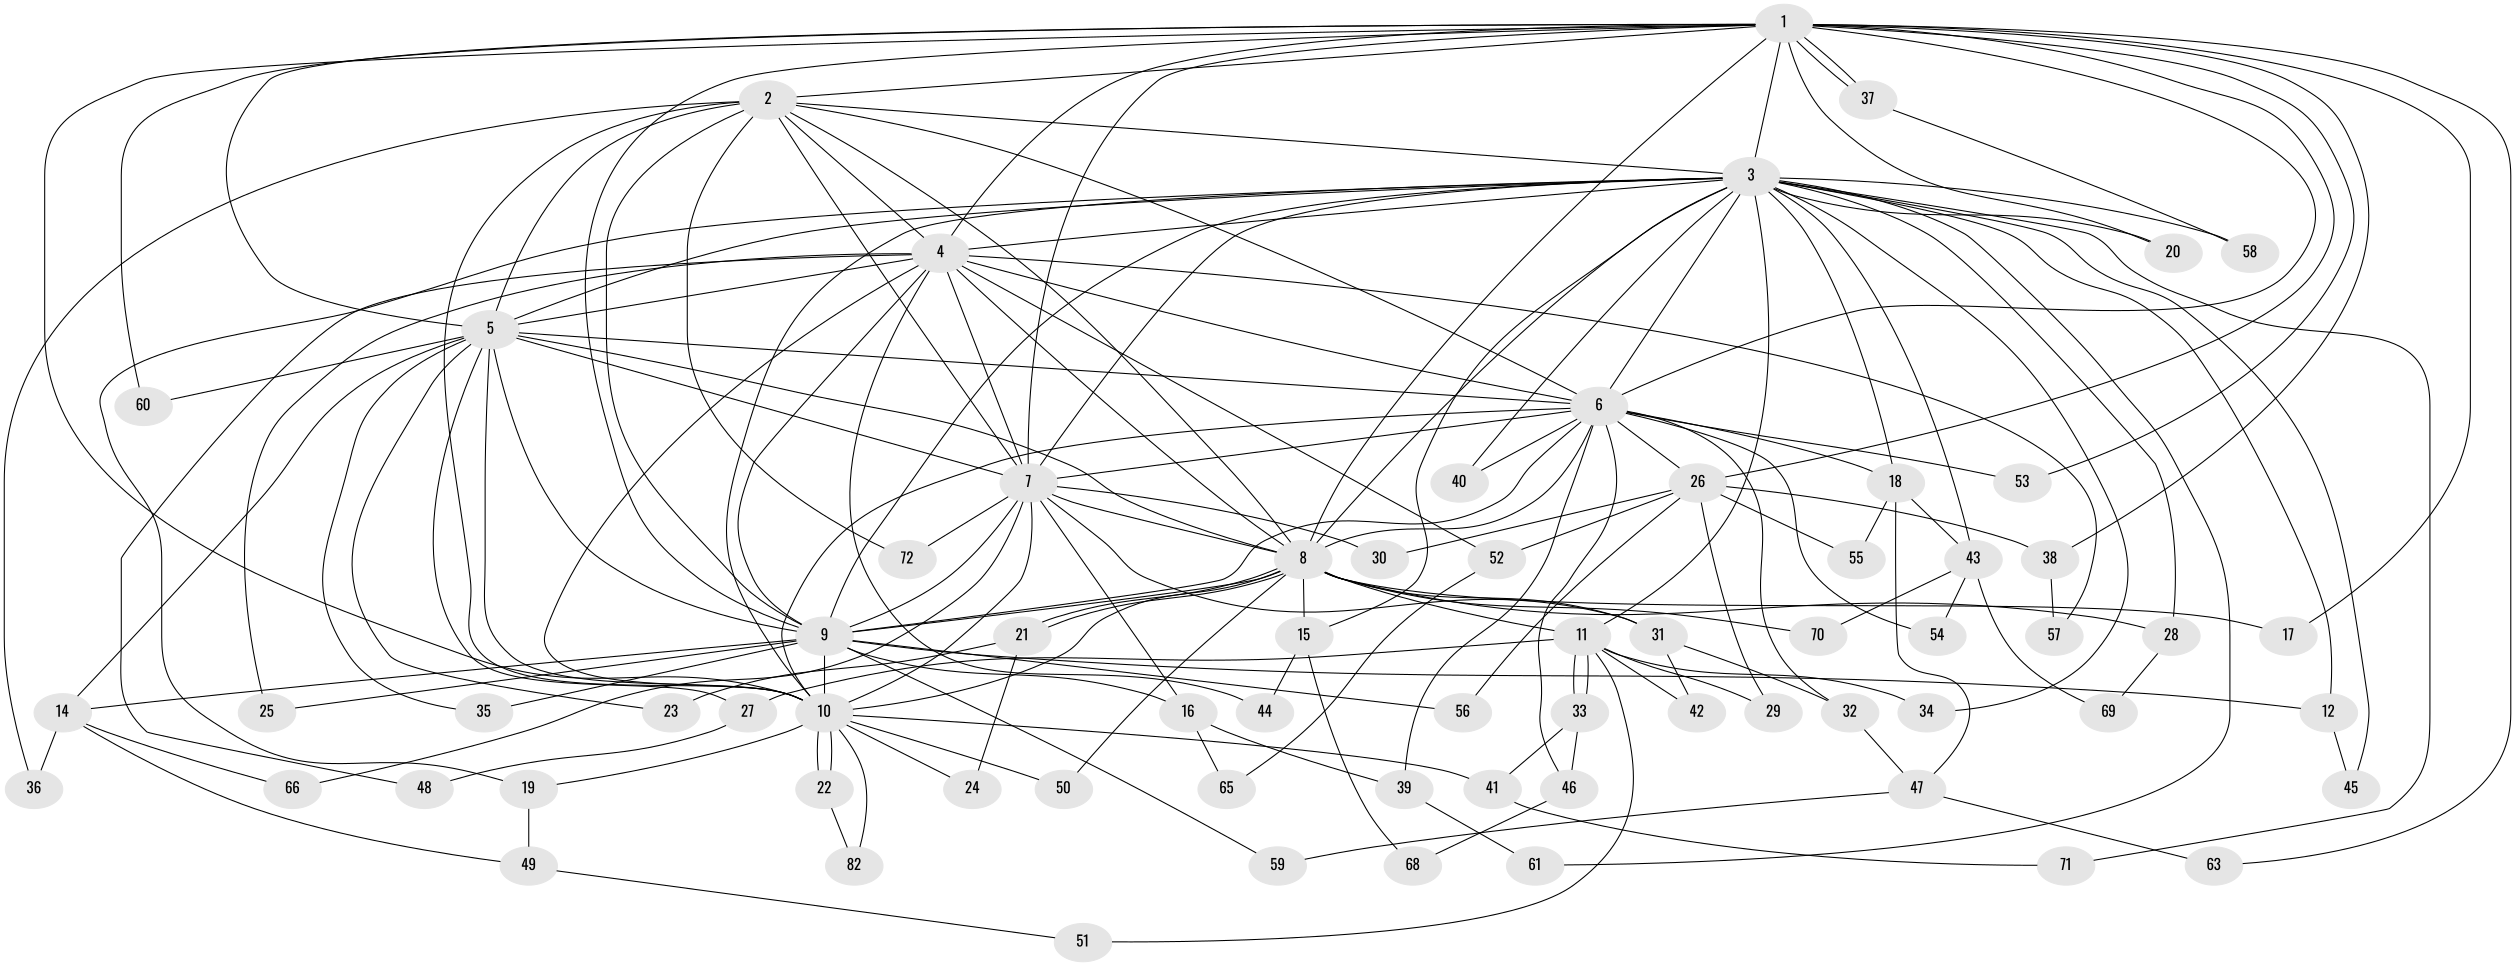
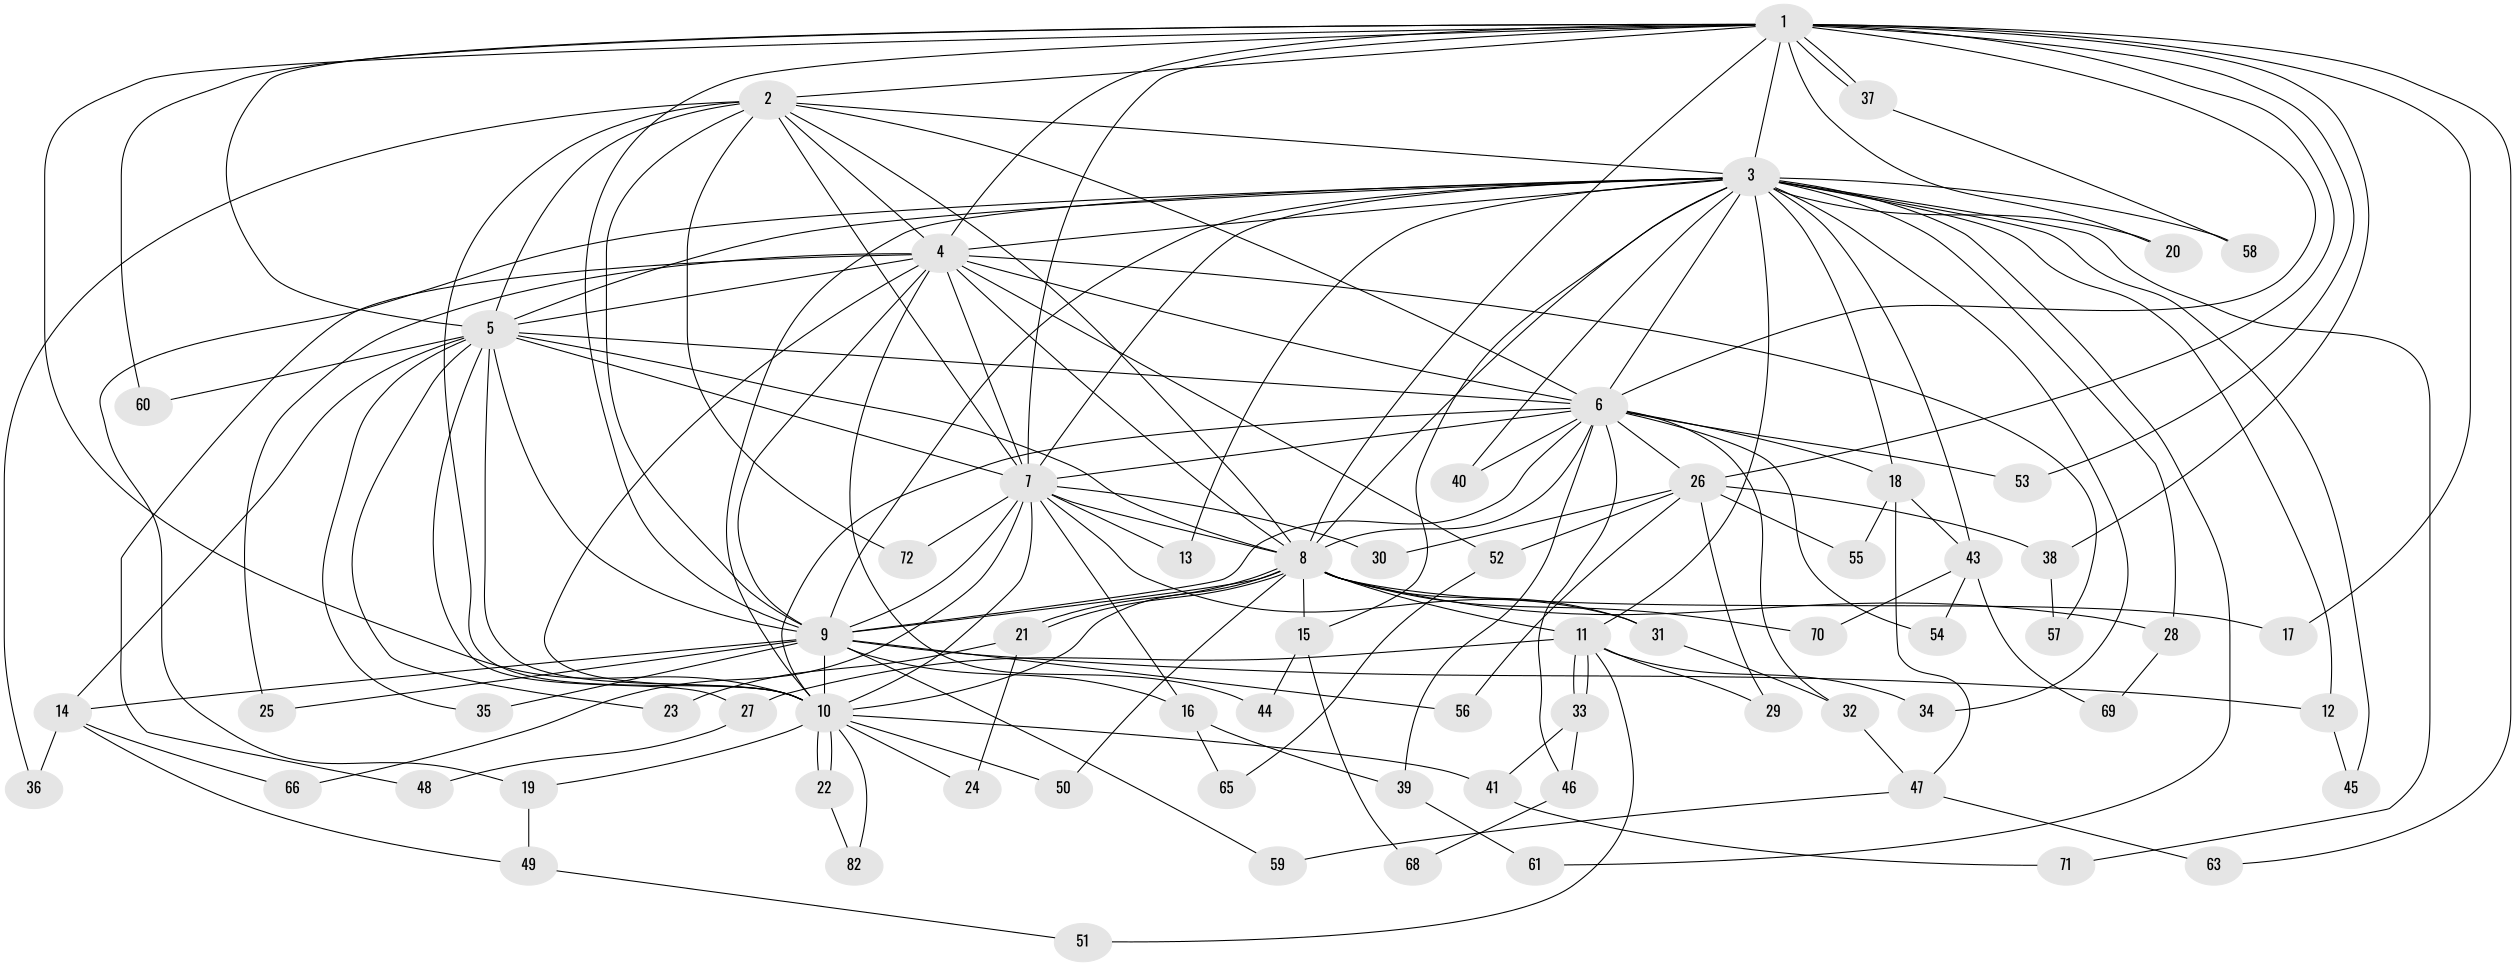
  graph {
    fontname=Oswald
    node [color=gray90 fontname=Oswald style=filled]
    edge [fontname=Oswald]
    1
    2
    3
    4
    5
    6
    7
    8
    9
    10
    17
    20
    26
    37
    38
    53
    60
    63
    36
    72
    11
    12
+   13
    15
    18
    19
    28
    34
    40
    43
    45
    58
    61
    71
    25
    44
    48
    52
    57
    14
    23
    27
    35
    32
    39
    46
    54
    16
    30
    31
    66
    21
    50
    70
    56
    59
    22
    24
    41
    n60 [label=82]
    29
    55
    33
-   42
    51
    68
    47
    49
    69
    65
    1 -- 2
    1 -- 3
    1 -- 4
    1 -- 5
    1 -- 6
    1 -- 7
    1 -- 8
    1 -- 9
    1 -- 10
    1 -- 17
    1 -- 20
    1 -- 26
    1 -- 37
    1 -- 37
    1 -- 38
    1 -- 53
    1 -- 60
    1 -- 63
    2 -- 3
    2 -- 4
    2 -- 5
    2 -- 6
    2 -- 7
    2 -- 8
    2 -- 9
    2 -- 10
    2 -- 36
    2 -- 72
    3 -- 4
    3 -- 5
    3 -- 6
    3 -- 7
    3 -- 8
    3 -- 9
    3 -- 10
    3 -- 20
    3 -- 11
    3 -- 12
+   3 -- 13
    3 -- 15
    3 -- 18
    3 -- 19
    3 -- 28
    3 -- 34
    3 -- 40
    3 -- 43
    3 -- 45
    3 -- 58
    3 -- 61
    3 -- 71
    4 -- 5
    4 -- 6
    4 -- 7
    4 -- 8
    4 -- 9
    4 -- 10
    4 -- 25
    4 -- 44
    4 -- 48
    4 -- 52
    4 -- 57
    5 -- 6
    5 -- 7
    5 -- 8
    5 -- 9
    5 -- 10
    5 -- 60
    5 -- 14
    5 -- 23
    5 -- 27
    5 -- 35
    6 -- 7
    6 -- 8
    6 -- 9
    6 -- 10
    6 -- 26
    6 -- 53
    6 -- 18
    6 -- 40
    6 -- 32
    6 -- 39
    6 -- 46
    6 -- 54
    7 -- 8
    7 -- 9
    7 -- 10
    7 -- 72
+   7 -- 13
    7 -- 16
    7 -- 30
    7 -- 31
    7 -- 66
    8 -- 9
    8 -- 10
    8 -- 17
    8 -- 11
    8 -- 15
    8 -- 28
    8 -- 31
    8 -- 21
    8 -- 21
    8 -- 50
    8 -- 70
    9 -- 10
    9 -- 12
    9 -- 25
    9 -- 14
    9 -- 35
    9 -- 16
    9 -- 56
    9 -- 59
    10 -- 19
    10 -- 50
    10 -- 22
    10 -- 22
    10 -- 24
    10 -- 41
    10 -- n60
    26 -- 38
    26 -- 52
    26 -- 30
    26 -- 56
    26 -- 29
    26 -- 55
    37 -- 58
    38 -- 57
    11 -- 34
    11 -- 27
    11 -- 29
    11 -- 33
    11 -- 33
-   11 -- 42
    11 -- 51
    12 -- 45
    15 -- 44
    15 -- 68
    18 -- 43
    18 -- 55
    18 -- 47
    19 -- 49
    28 -- 69
    43 -- 54
    43 -- 70
    43 -- 69
    52 -- 65
    14 -- 36
    14 -- 66
    14 -- 49
    27 -- 48
    32 -- 47
    39 -- 61
    46 -- 68
    16 -- 39
    16 -- 65
    31 -- 32
-   31 -- 42
    21 -- 23
    21 -- 24
    22 -- n60
    41 -- 71
    33 -- 46
    33 -- 41
    47 -- 63
    47 -- 59
    49 -- 51
  }
